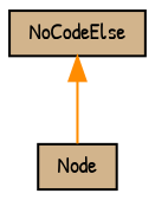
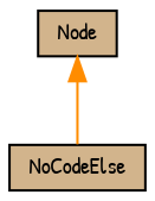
  digraph {
    fontname="Patrick Hand"
    node [color=black fillcolor=tan fontname="Patrick Hand" fontsize=10 shape=record style=filled]
    n1 [fontcolor=black height=0.2 label=NoCodeElse width=0.4]
    n2 [height=0.2 label="Node" width=0.4]
-   n1 -> n2 [color=darkorange dir=back fontname="Patrick Hand" fontsize=10 labelfontname=Helvetica labelfontsize=10 style=solid]
+   n2 -> n1 [color=darkorange dir=back fontname="Patrick Hand" fontsize=10 labelfontname=Helvetica labelfontsize=10 style=solid]
  }
